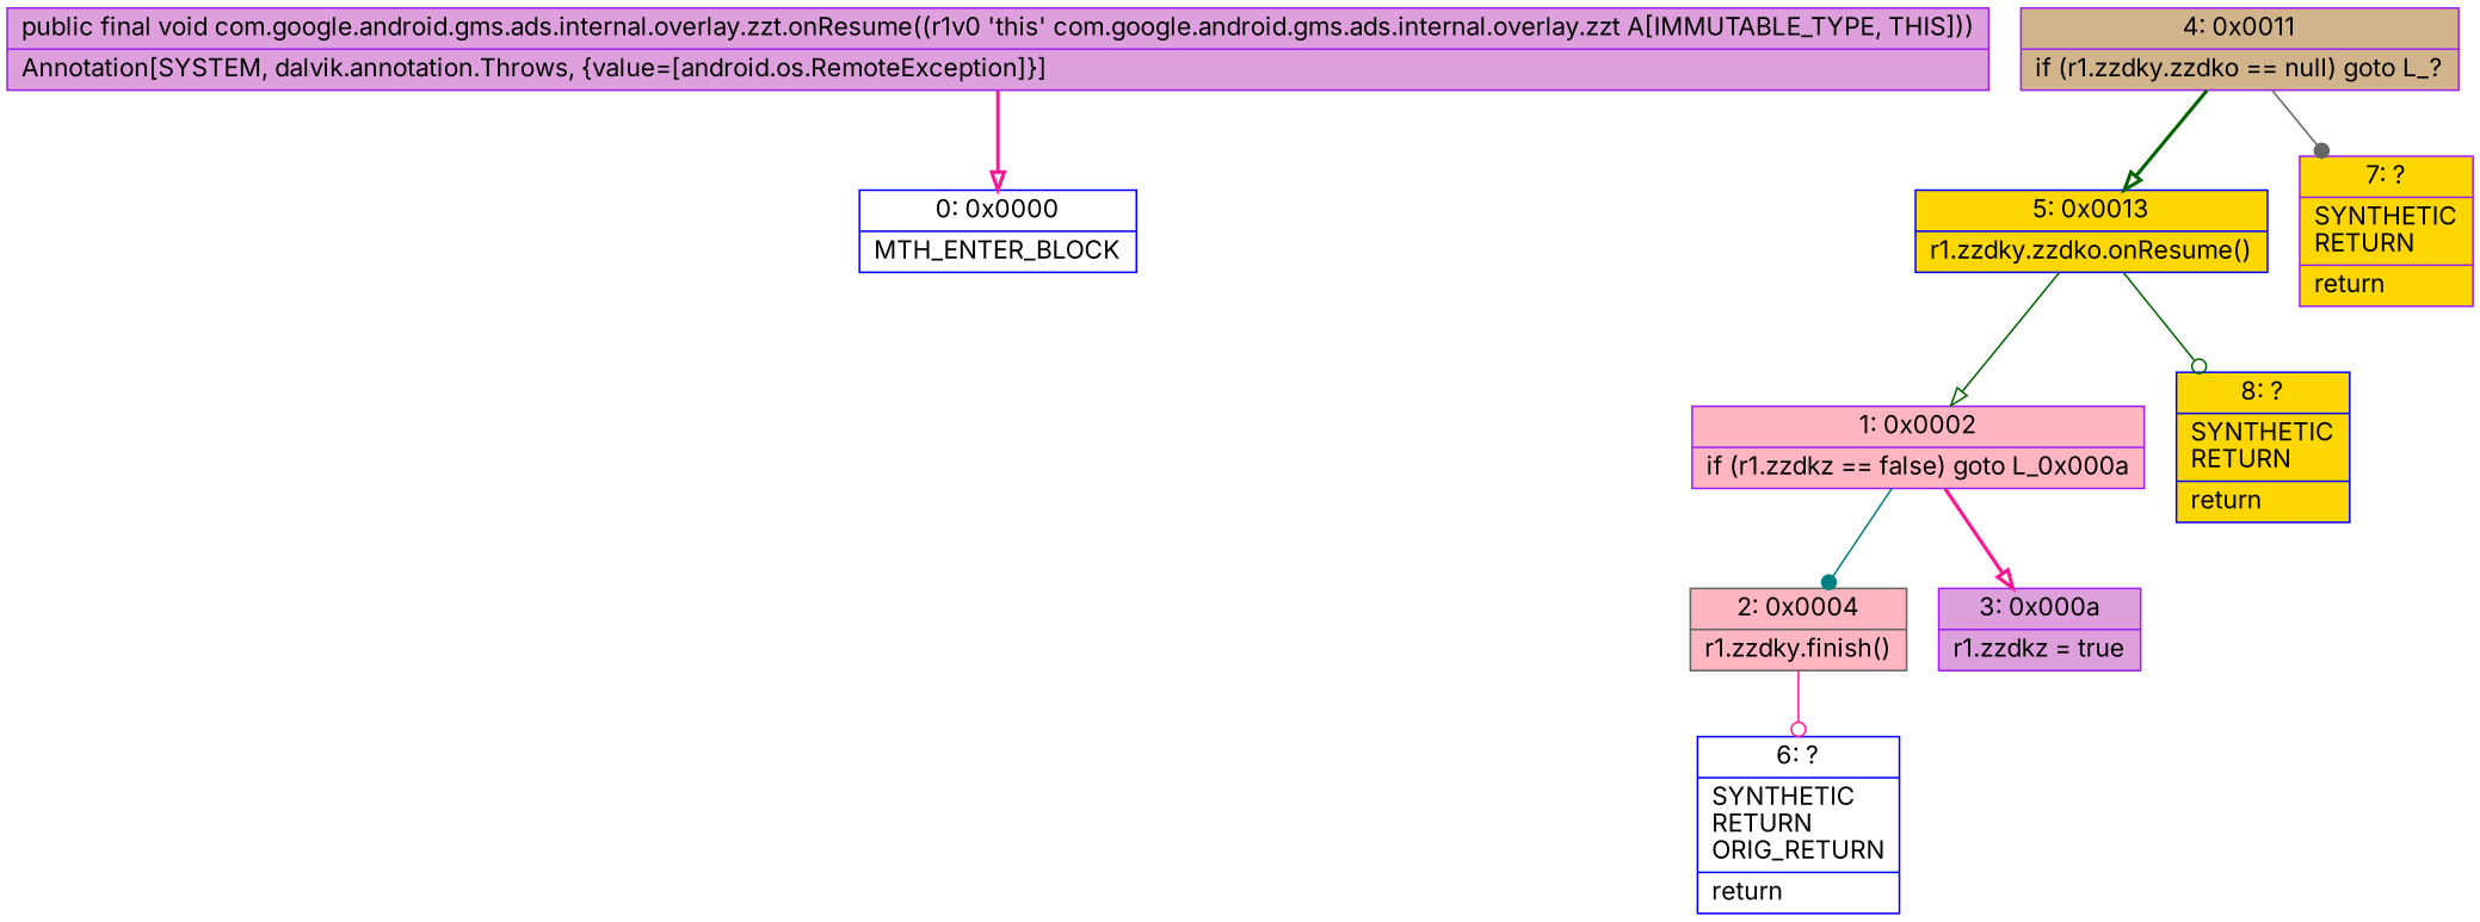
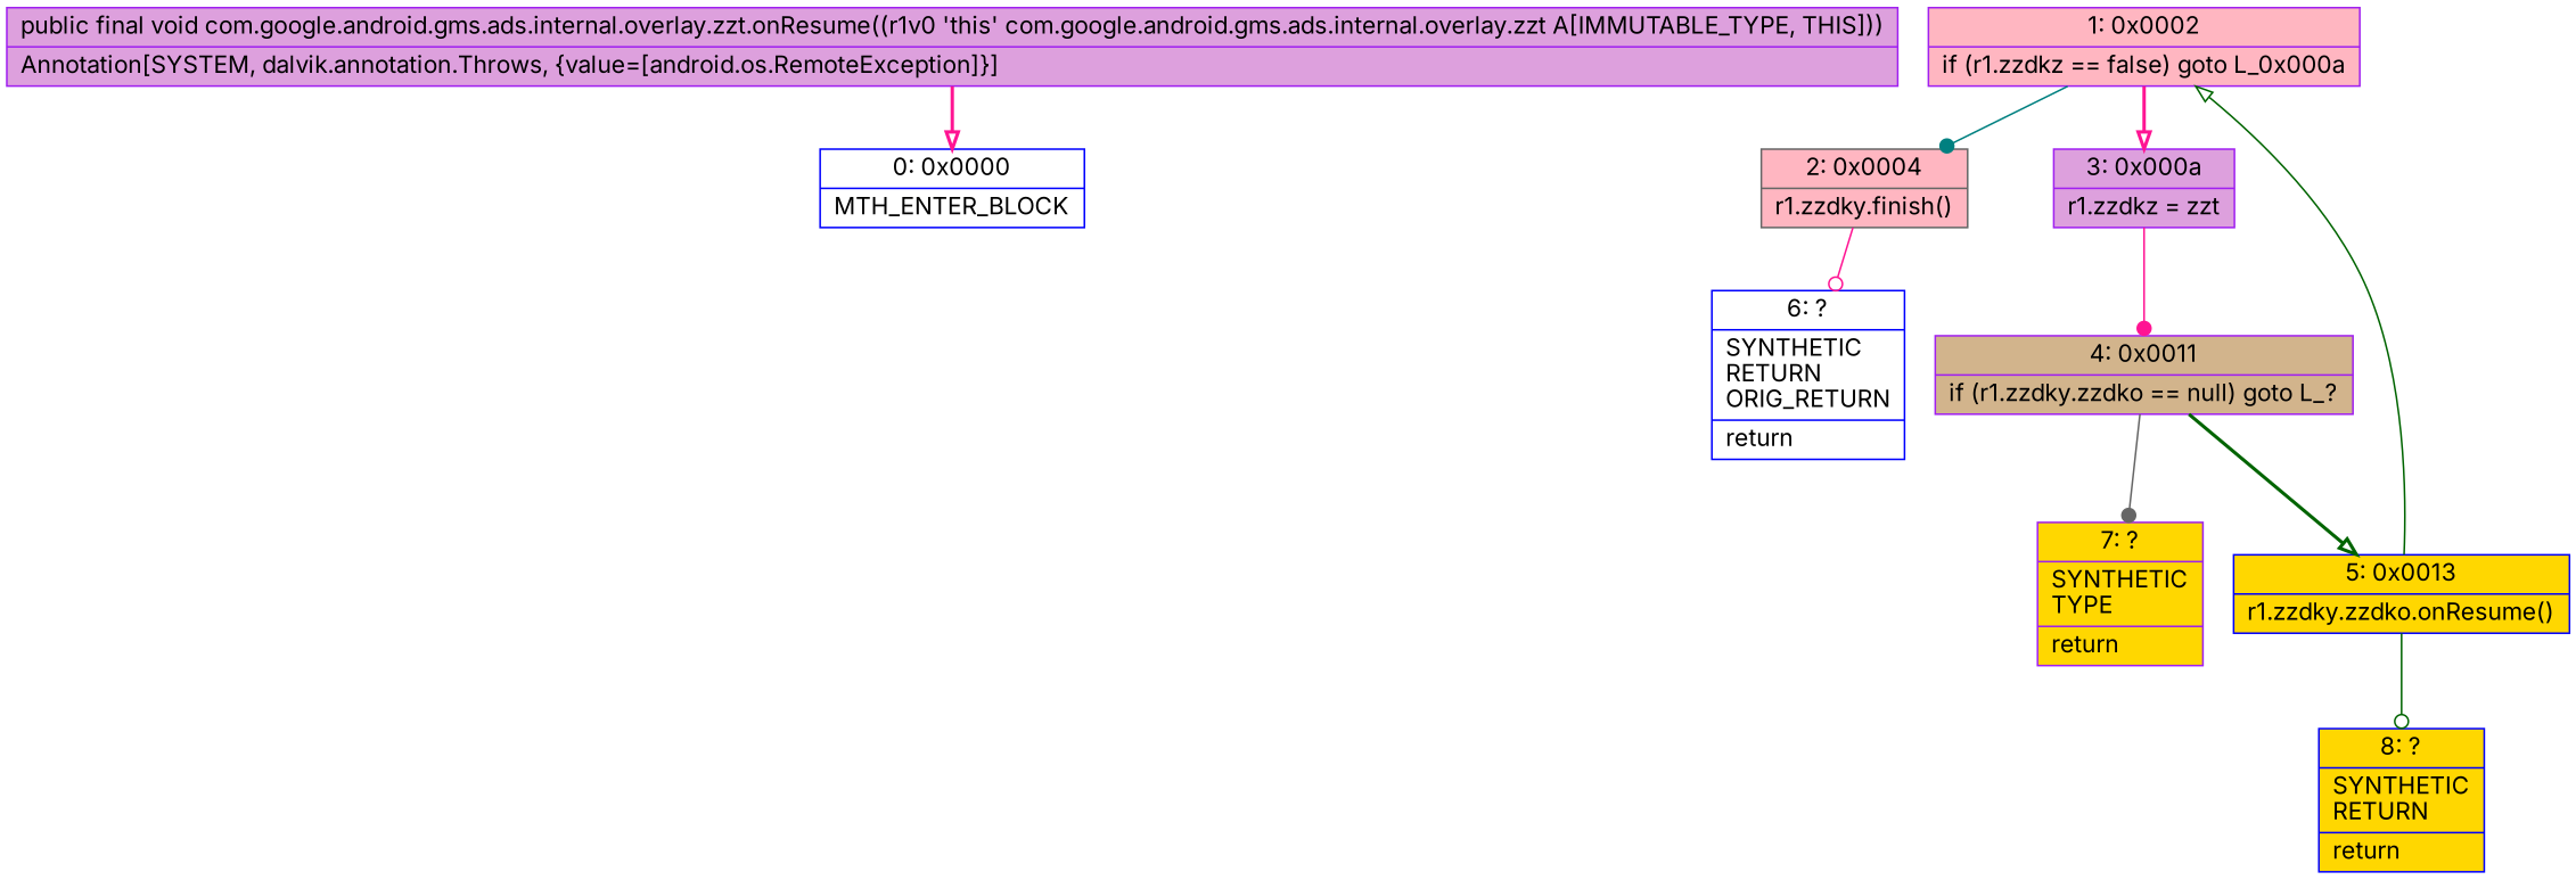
  digraph {
    fontname=Inter
    node [color=purple fillcolor=gold fontname=Inter shape=record style=filled]
    edge [arrowhead=onormal color=deeppink fontname=Inter style=solid]
    n1 [color=blue fillcolor=white label="{0\:\ 0x0000|MTH_ENTER_BLOCK\l}"]
    n2 [fillcolor=lightpink label="{1\:\ 0x0002|if (r1.zzdkz == false) goto L_0x000a\l}"]
    n3 [color=gray40 fillcolor=lightpink label="{2\:\ 0x0004|r1.zzdky.finish()\l}"]
-   n4 [fillcolor=plum label="{3\:\ 0x000a|r1.zzdkz = true\l}"]
+   n4 [fillcolor=plum label="{3\:\ 0x000a|r1.zzdkz = zzt\l}"]
    n5 [color=blue fillcolor=white label="{6\:\ ?|SYNTHETIC\lRETURN\lORIG_RETURN\l|return\l}"]
    n6 [fillcolor=tan label="{4\:\ 0x0011|if (r1.zzdky.zzdko == null) goto L_?\l}"]
    n7 [color=blue label="{5\:\ 0x0013|r1.zzdky.zzdko.onResume()\l}"]
-   n8 [label="{7\:\ ?|SYNTHETIC\lRETURN\l|return\l}"]
+   n8 [label="{7\:\ ?|SYNTHETIC\lTYPE\l|return\l}"]
    n9 [color=blue label="{8\:\ ?|SYNTHETIC\lRETURN\l|return\l}"]
    n10 [fillcolor=plum label="{public final void com.google.android.gms.ads.internal.overlay.zzt.onResume((r1v0 'this' com.google.android.gms.ads.internal.overlay.zzt A[IMMUTABLE_TYPE, THIS]))  | Annotation[SYSTEM, dalvik.annotation.Throws, \{value=[android.os.RemoteException]\}]\l}"]
    n2 -> n3 [arrowhead=dot color=teal]
    n2 -> n4 [style=bold]
    n3 -> n5 [arrowhead=odot]
+   n4 -> n6 [arrowhead=dot]
    n6 -> n7 [color=darkgreen style=bold]
    n6 -> n8 [arrowhead=dot color=gray40]
    n7 -> n2 [color=darkgreen]
    n7 -> n9 [arrowhead=odot color=darkgreen]
    n10 -> n1 [style=bold]
  }
